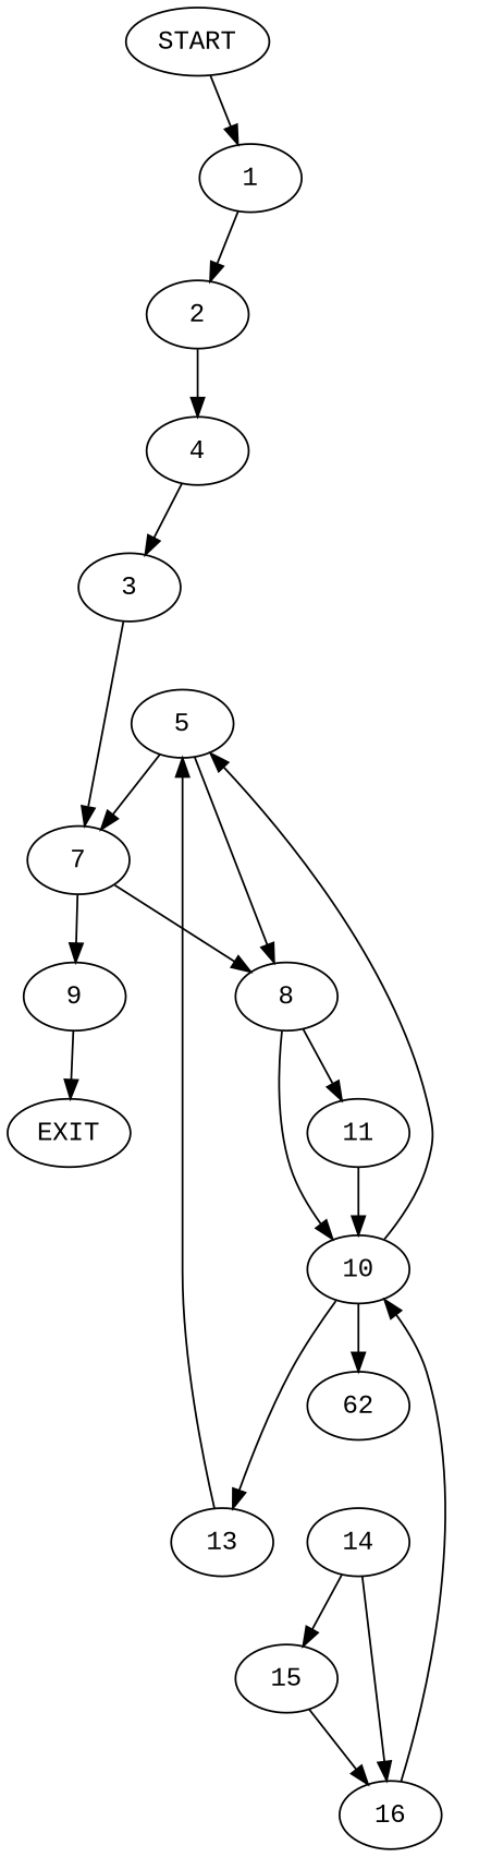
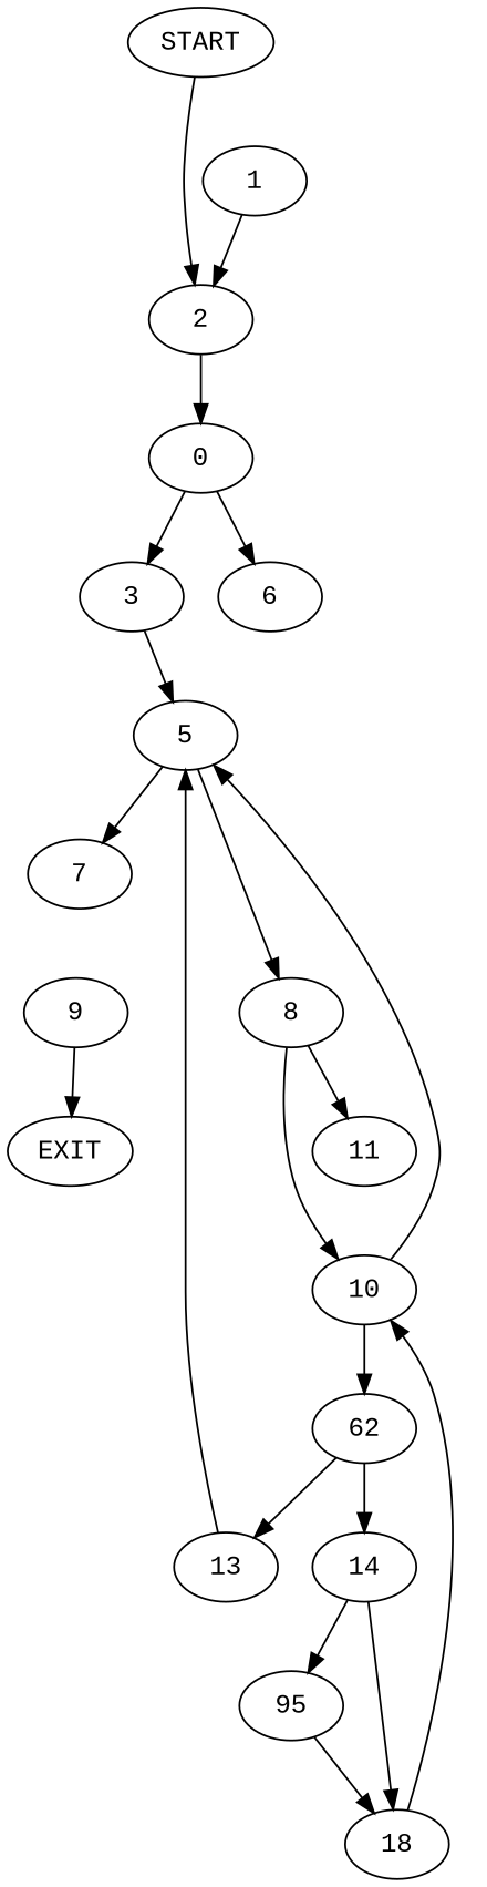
  digraph {
    fontname="Liberation Mono"
    node [fontname="Liberation Mono"]
    edge [fontname="Liberation Mono"]
    n1 [label=START]
    1
    2
-   4
+   4 [label=0]
    3
    5
+   6
    7
    8
    9
    10
    11
    n13 [label=EXIT]
    n14 [label=62]
    13
    14
-   15
-   16
-   n1 -> 1
+   15 [label=95]
+   16 [label=18]
+   n1 -> 2
    1 -> 2
    2 -> 4
    4 -> 3
-   3 -> 7
+   4 -> 6
+   3 -> 5
    5 -> 7
    5 -> 8
-   7 -> 8
-   7 -> 9
    8 -> 10
    8 -> 11
    9 -> n13
    10 -> 5
    10 -> n14
-   11 -> 10
-   10 -> 13
+   n14 -> 13
+   n14 -> 14
    13 -> 5
    14 -> 15
    14 -> 16
    15 -> 16
    16 -> 10
  }
